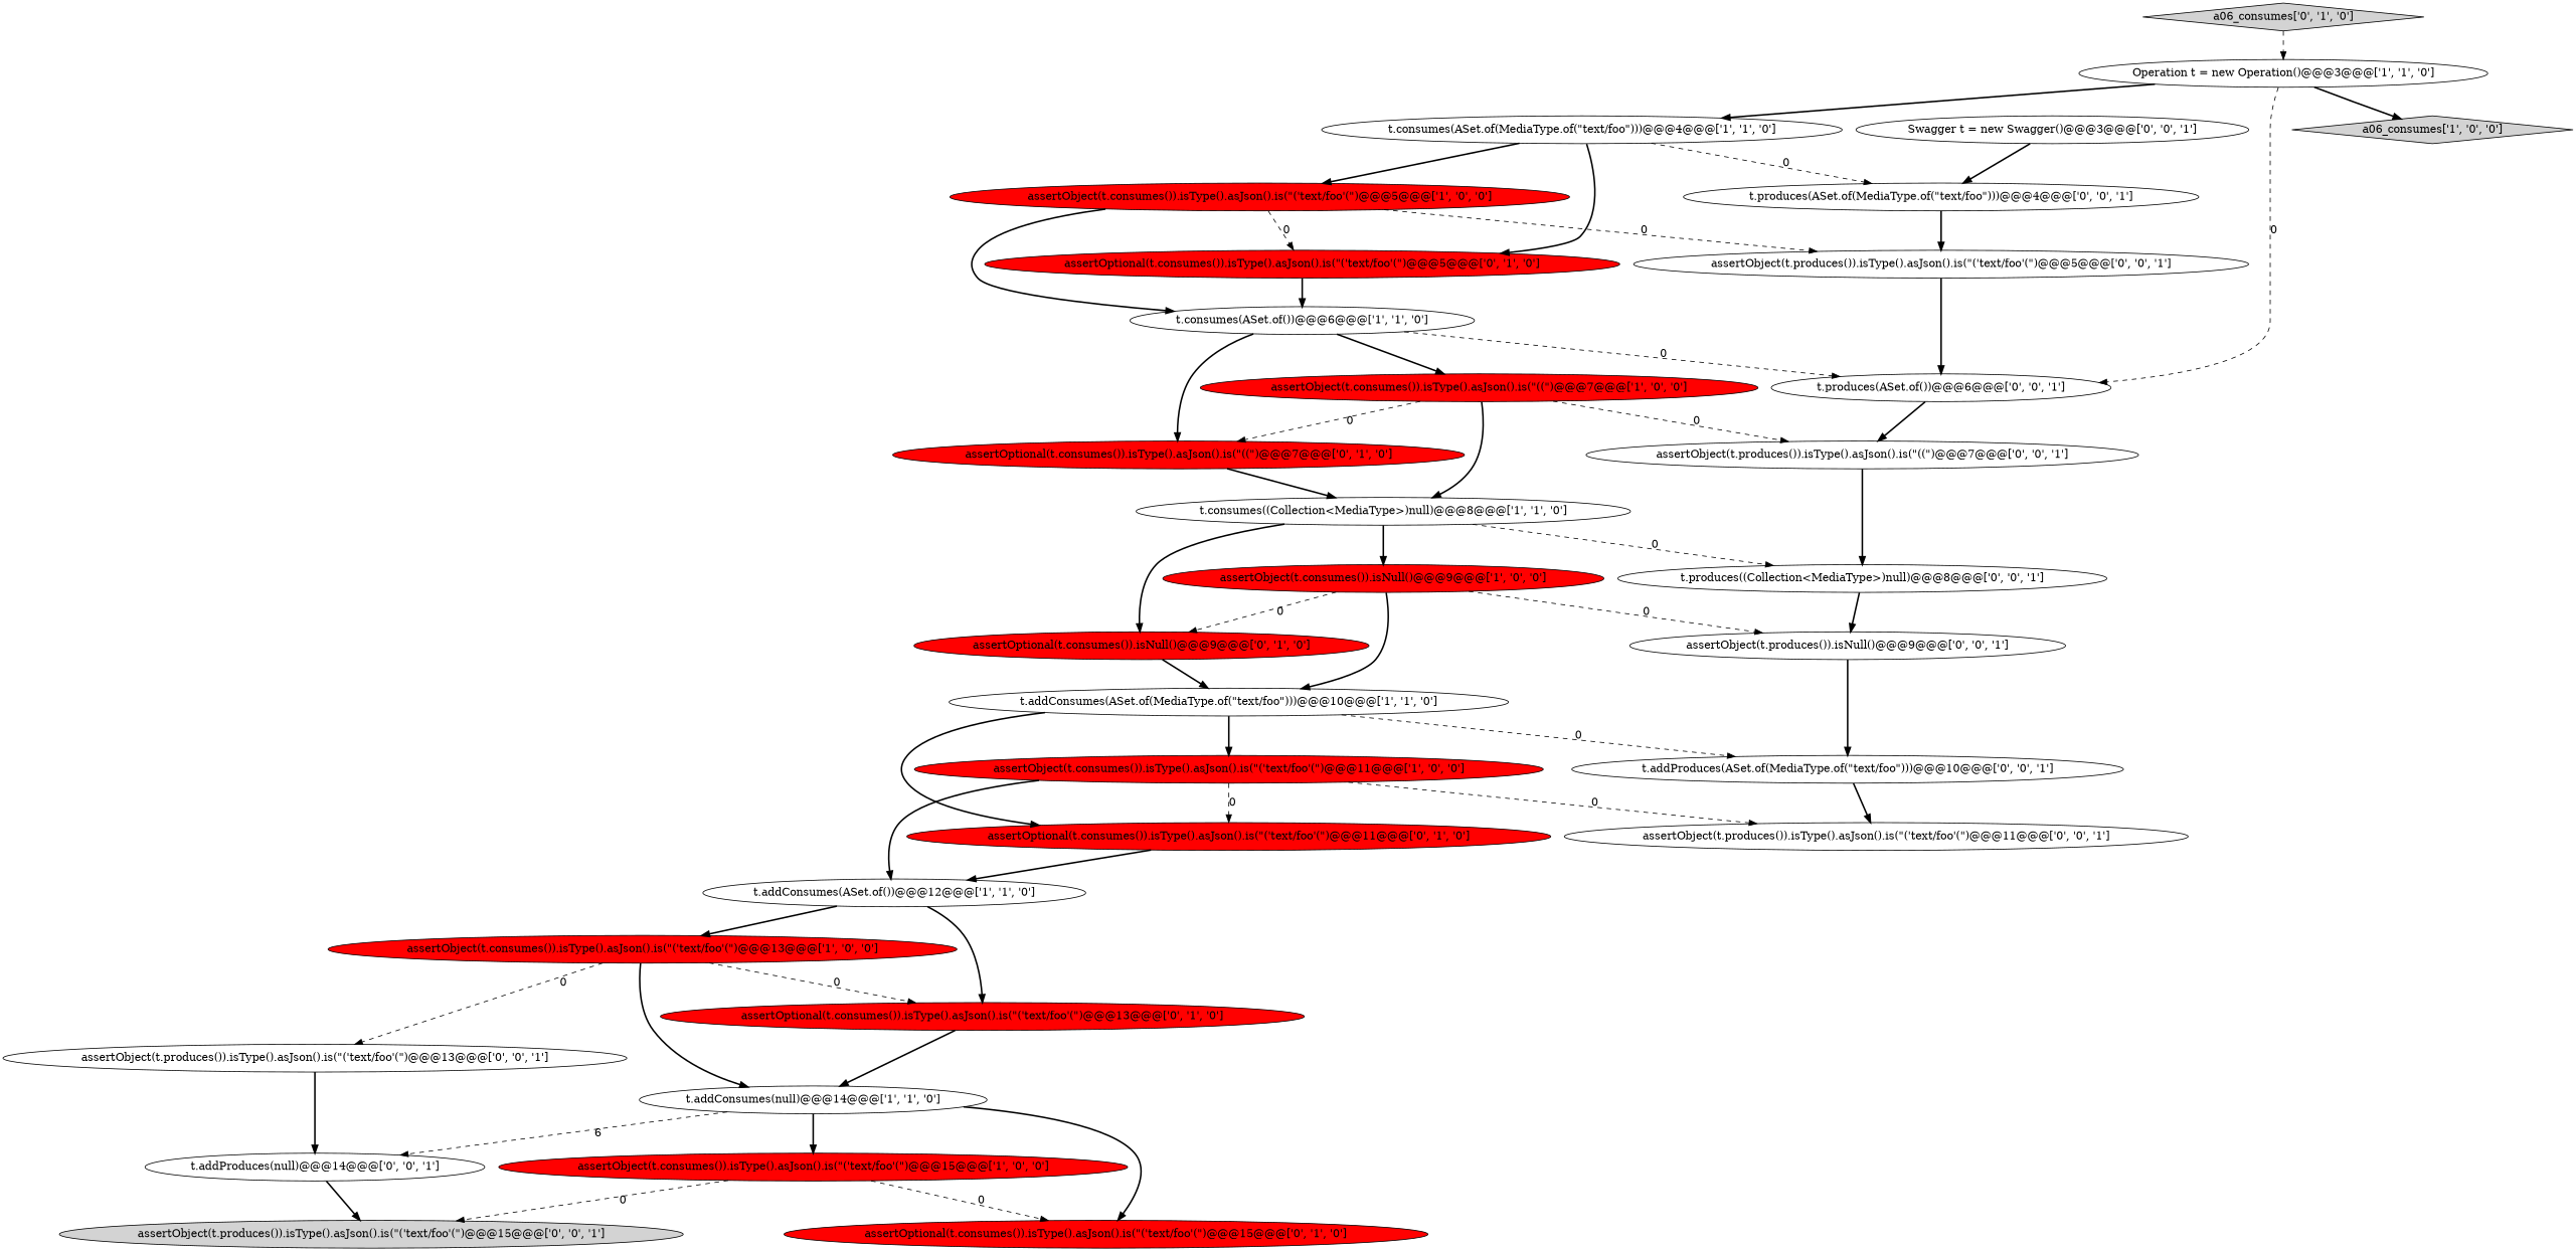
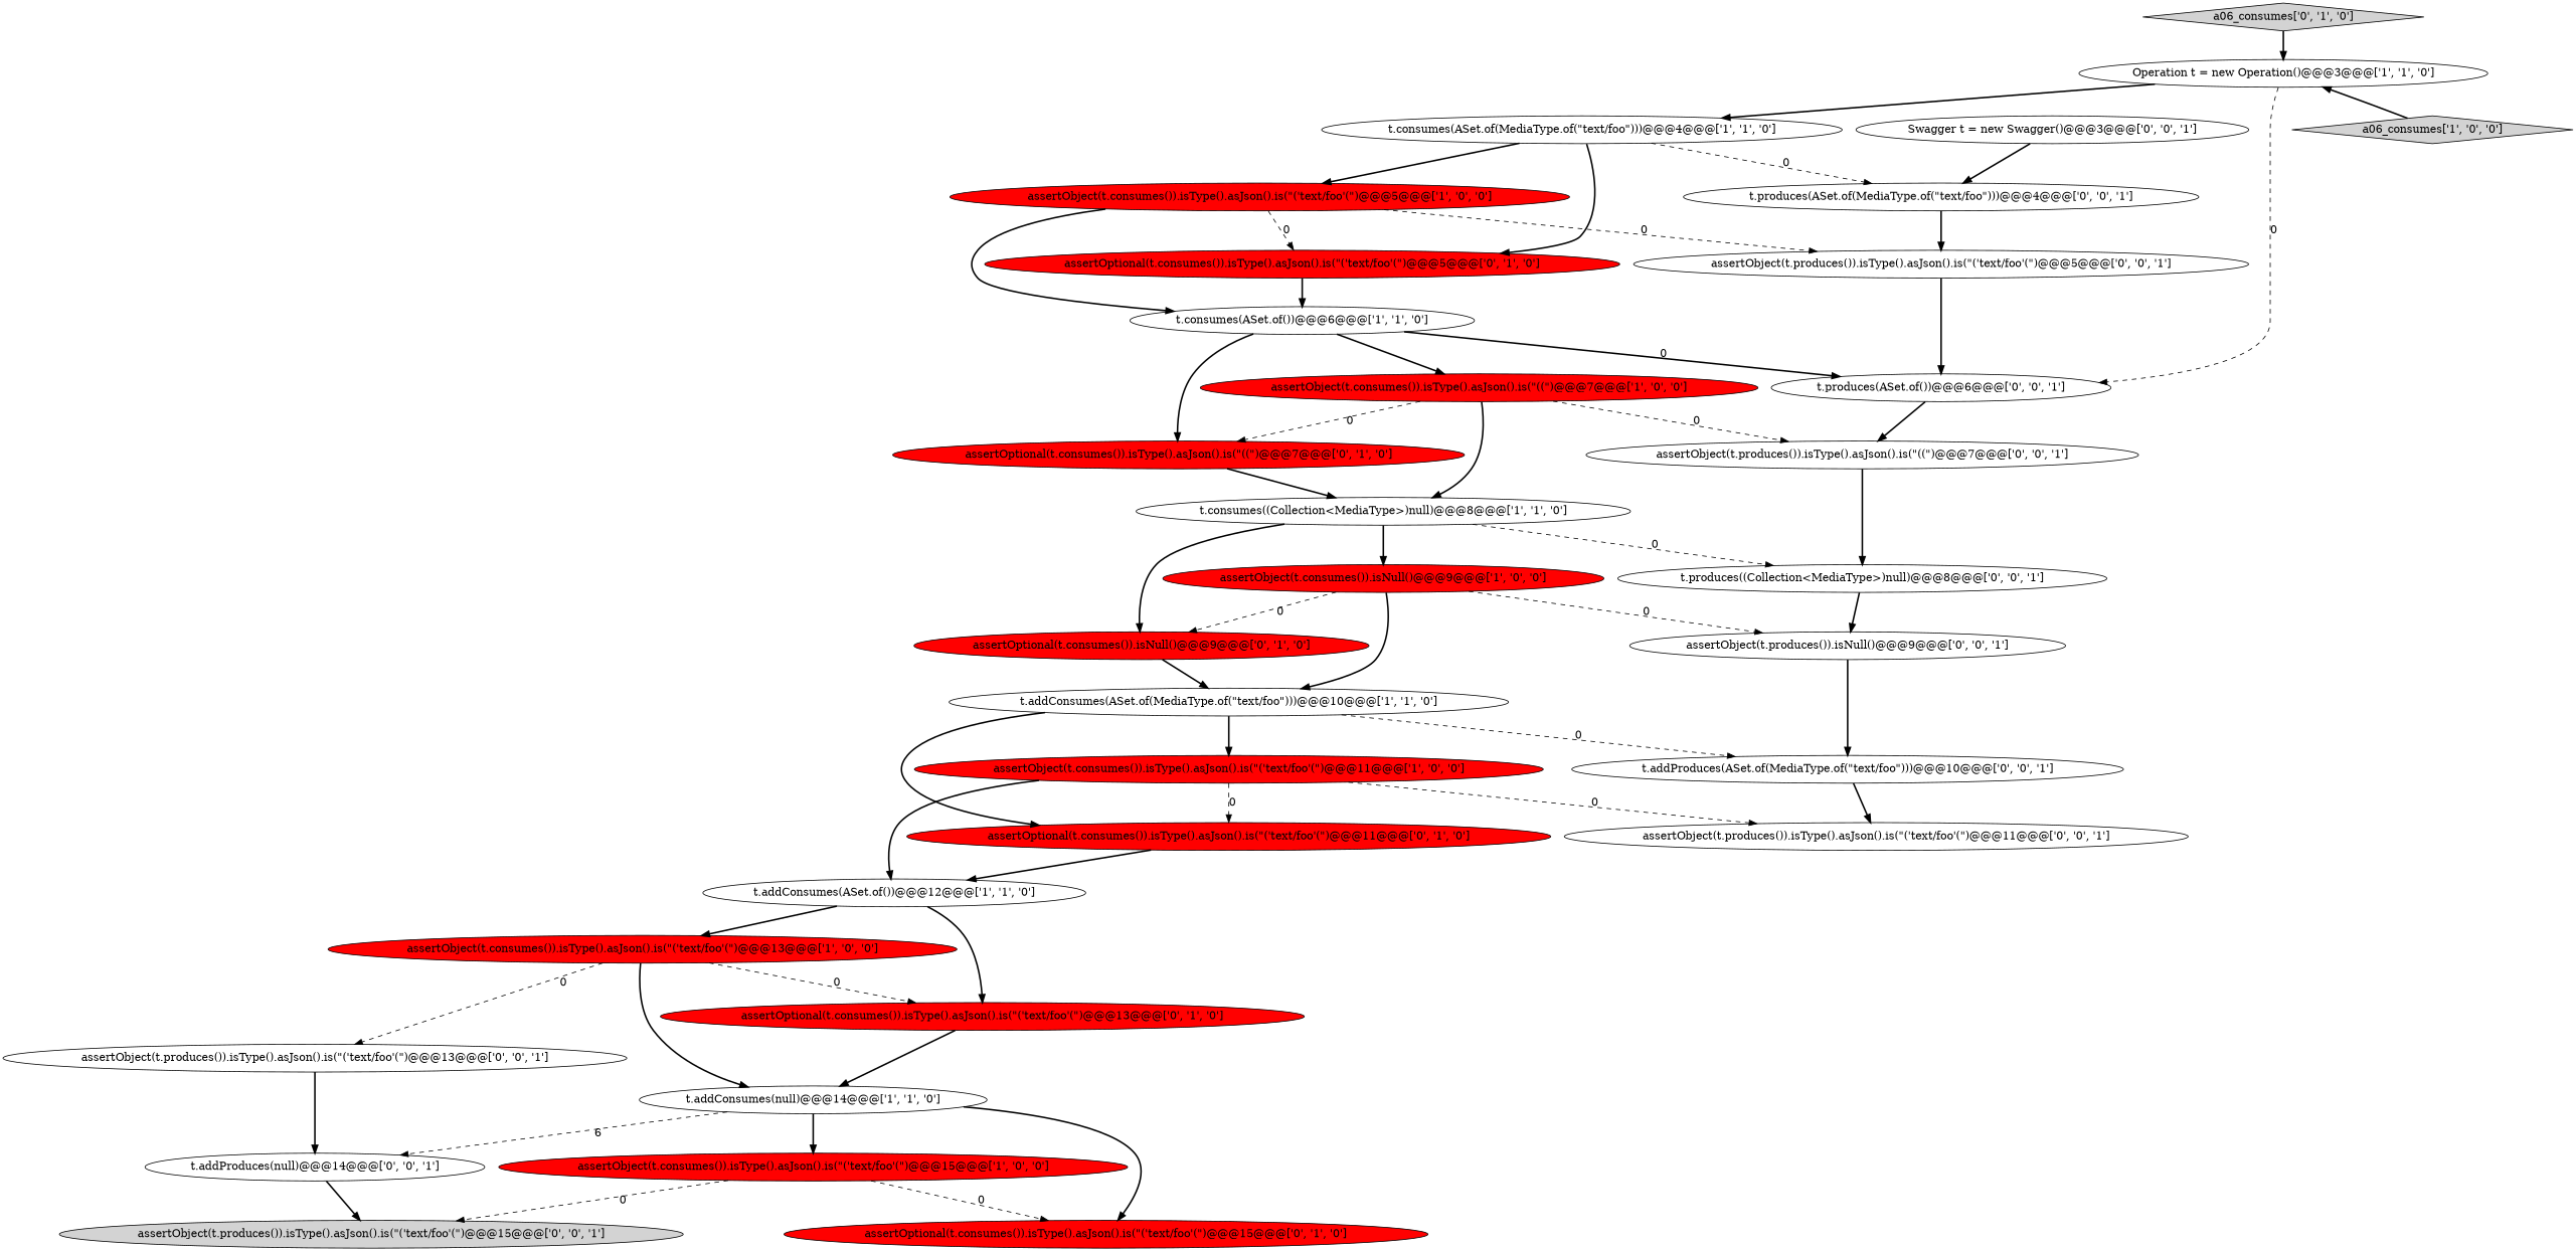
  digraph {
    node [fillcolor=white shape=ellipse style=filled]
    edge [style=bold]
    n1 [label="t.addProduces(null)@@@14@@@['0', '0', '1']"]
    n2 [fillcolor=lightgray label="assertObject(t.produces()).isType().asJson().is(\"('text/foo'(\")@@@15@@@['0', '0', '1']"]
    n3 [label="assertObject(t.produces()).isType().asJson().is(\"('text/foo'(\")@@@13@@@['0', '0', '1']"]
    n4 [label="t.consumes((Collection<MediaType>)null)@@@8@@@['1', '1', '0']"]
    n5 [fillcolor=red label="assertOptional(t.consumes()).isNull()@@@9@@@['0', '1', '0']"]
    n6 [label="t.produces((Collection<MediaType>)null)@@@8@@@['0', '0', '1']"]
    n7 [fillcolor=red label="assertObject(t.consumes()).isNull()@@@9@@@['1', '0', '0']"]
    n8 [label="t.addConsumes(ASet.of(MediaType.of(\"text/foo\")))@@@10@@@['1', '1', '0']"]
    n9 [label="assertObject(t.produces()).isNull()@@@9@@@['0', '0', '1']"]
    n10 [fillcolor=red label="assertOptional(t.consumes()).isType().asJson().is(\"('text/foo'(\")@@@5@@@['0', '1', '0']"]
    n11 [label="t.consumes(ASet.of())@@@6@@@['1', '1', '0']"]
    n12 [fillcolor=red label="assertObject(t.consumes()).isType().asJson().is(\"((\")@@@7@@@['1', '0', '0']"]
    n13 [fillcolor=red label="assertOptional(t.consumes()).isType().asJson().is(\"((\")@@@7@@@['0', '1', '0']"]
    n14 [label="t.produces(ASet.of())@@@6@@@['0', '0', '1']"]
    n15 [label="t.addConsumes(null)@@@14@@@['1', '1', '0']"]
    n16 [fillcolor=red label="assertObject(t.consumes()).isType().asJson().is(\"('text/foo'(\")@@@15@@@['1', '0', '0']"]
    n17 [fillcolor=red label="assertOptional(t.consumes()).isType().asJson().is(\"('text/foo'(\")@@@15@@@['0', '1', '0']"]
    n18 [label="assertObject(t.produces()).isType().asJson().is(\"((\")@@@7@@@['0', '0', '1']"]
    n19 [label="Operation t = new Operation()@@@3@@@['1', '1', '0']"]
    n20 [label="t.consumes(ASet.of(MediaType.of(\"text/foo\")))@@@4@@@['1', '1', '0']"]
    n21 [label="Swagger t = new Swagger()@@@3@@@['0', '0', '1']"]
    n22 [label="t.produces(ASet.of(MediaType.of(\"text/foo\")))@@@4@@@['0', '0', '1']"]
    n23 [fillcolor=red label="assertObject(t.consumes()).isType().asJson().is(\"('text/foo'(\")@@@5@@@['1', '0', '0']"]
    n24 [label="t.addProduces(ASet.of(MediaType.of(\"text/foo\")))@@@10@@@['0', '0', '1']"]
    n25 [fillcolor=red label="assertObject(t.consumes()).isType().asJson().is(\"('text/foo'(\")@@@11@@@['1', '0', '0']"]
    n26 [fillcolor=red label="assertOptional(t.consumes()).isType().asJson().is(\"('text/foo'(\")@@@11@@@['0', '1', '0']"]
    n27 [fillcolor=lightgray label="a06_consumes['1', '0', '0']" shape=diamond]
    n28 [label="assertObject(t.produces()).isType().asJson().is(\"('text/foo'(\")@@@11@@@['0', '0', '1']"]
    n29 [label="assertObject(t.produces()).isType().asJson().is(\"('text/foo'(\")@@@5@@@['0', '0', '1']"]
    n30 [label="t.addConsumes(ASet.of())@@@12@@@['1', '1', '0']"]
    n31 [fillcolor=red label="assertOptional(t.consumes()).isType().asJson().is(\"('text/foo'(\")@@@13@@@['0', '1', '0']"]
    n32 [fillcolor=red label="assertObject(t.consumes()).isType().asJson().is(\"('text/foo'(\")@@@13@@@['1', '0', '0']"]
    n33 [fillcolor=lightgray label="a06_consumes['0', '1', '0']" shape=diamond]
    n1 -> n2
    n3 -> n1
    n4 -> n5
    n4 -> n6 [label=0 style=dashed]
    n4 -> n7
    n5 -> n8
    n6 -> n9
    n7 -> n5 [label=0 style=dashed]
    n7 -> n8
    n7 -> n9 [label=0 style=dashed]
    n8 -> n24 [label=0 style=dashed]
    n8 -> n25
    n8 -> n26
    n9 -> n24
    n10 -> n11
    n11 -> n12
    n11 -> n13
-   n11 -> n14 [label=0 style=dashed]
+   n11 -> n14 [label=0]
    n12 -> n4
    n12 -> n13 [label=0 style=dashed]
    n12 -> n18 [label=0 style=dashed]
    n13 -> n4
    n14 -> n18
    n15 -> n1 [label=6 style=dashed]
    n15 -> n16
    n15 -> n17
    n16 -> n2 [label=0 style=dashed]
    n16 -> n17 [label=0 style=dashed]
    n18 -> n6
    n19 -> n14 [label=0 style=dashed]
    n19 -> n20
    n20 -> n10
    n20 -> n22 [label=0 style=dashed]
    n20 -> n23
    n21 -> n22
    n22 -> n29
    n23 -> n10 [label=0 style=dashed]
    n23 -> n11
    n23 -> n29 [label=0 style=dashed]
    n24 -> n28
    n25 -> n26 [label=0 style=dashed]
    n25 -> n28 [label=0 style=dashed]
    n25 -> n30
    n26 -> n30
-   n19 -> n27
+   n27 -> n19
    n29 -> n14
    n30 -> n31
    n30 -> n32
    n31 -> n15
    n32 -> n3 [label=0 style=dashed]
    n32 -> n15
    n32 -> n31 [label=0 style=dashed]
-   n33 -> n19 [style=dashed]
+   n33 -> n19
  }
